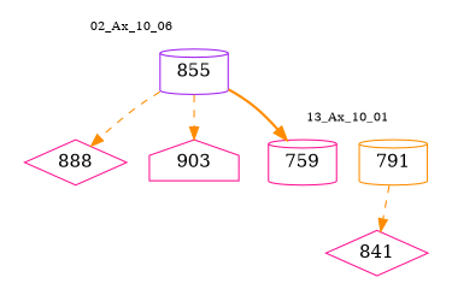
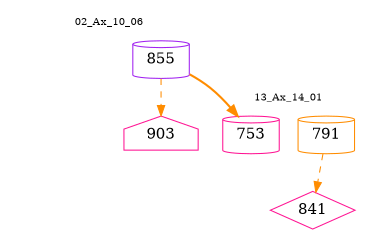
  digraph {
    node [color=deeppink shape=cylinder]
    edge [color=darkorange style=dashed]
    n1 [color=darkorange label=791]
-   n2 [label=759]
+   n2 [label=753]
    n3 [label=841 shape=diamond]
    n4 [color=purple label=855]
-   n5 [label=888 shape=diamond]
    n6 [label=903 shape=house]
    subgraph cluster_1 {
      color=white
      fontsize=10
-     label="13_Ax_10_01"
+     label="13_Ax_14_01"
      n1
      n2
      n3
    }
    subgraph cluster_2 {
      color=white
      fontsize=10
      label="02_Ax_10_06"
      n4
-     n5
      n6
    }
    n1 -> n3
    n4 -> n2 [style=bold]
-   n4 -> n5
    n4 -> n6
  }
